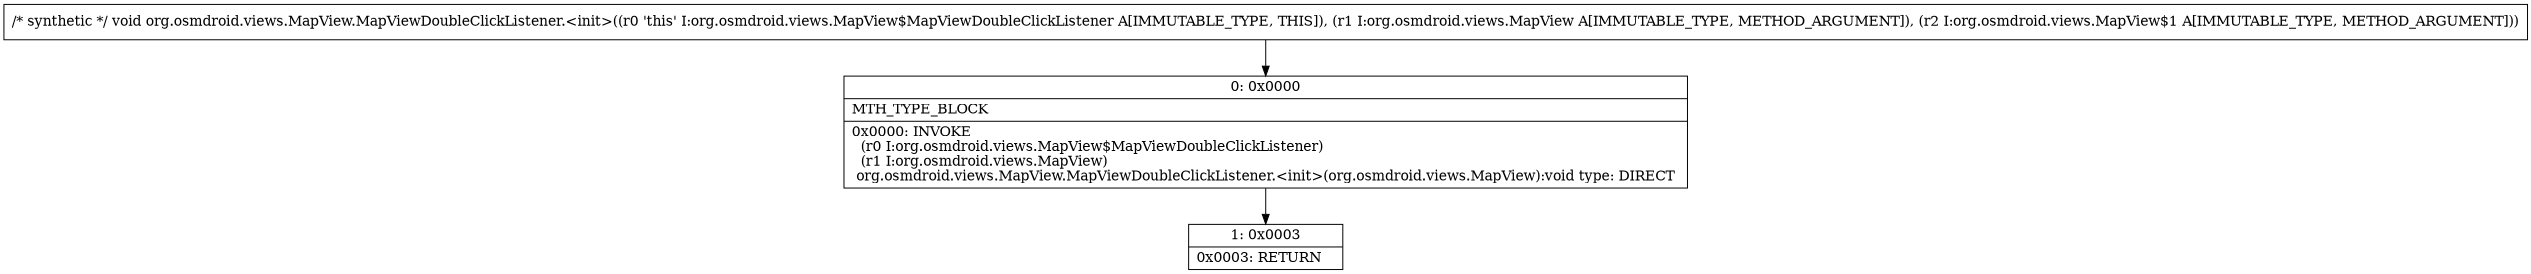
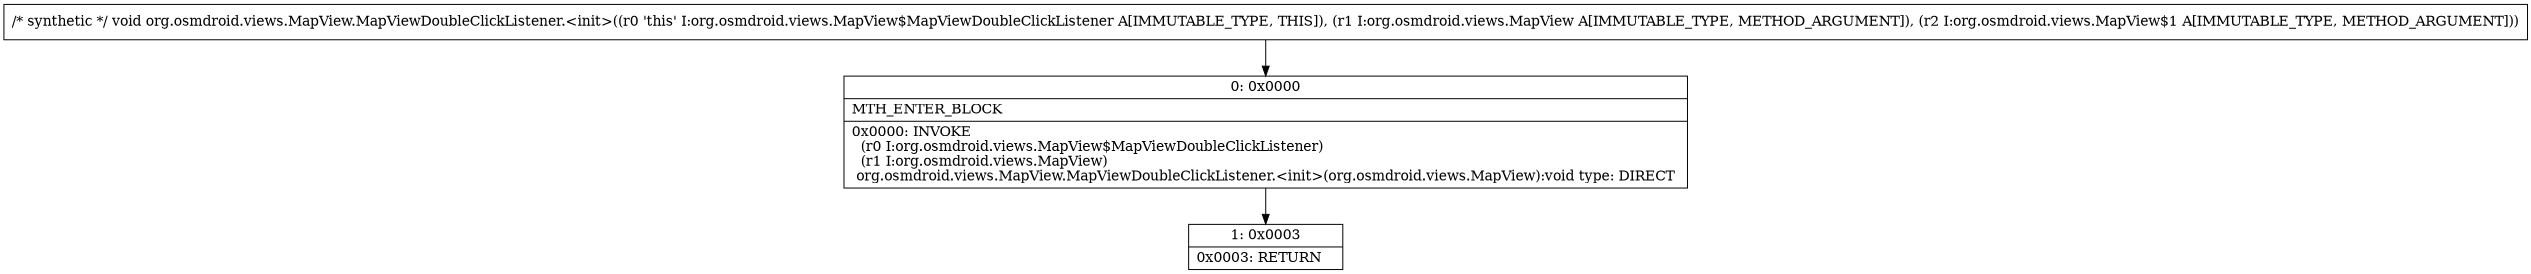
  digraph {
    node [shape=record]
-   n1 [label="{0\:\ 0x0000|MTH_TYPE_BLOCK\l|0x0000: INVOKE  \l  (r0 I:org.osmdroid.views.MapView$MapViewDoubleClickListener)\l  (r1 I:org.osmdroid.views.MapView)\l org.osmdroid.views.MapView.MapViewDoubleClickListener.\<init\>(org.osmdroid.views.MapView):void type: DIRECT \l}"]
+   n1 [label="{0\:\ 0x0000|MTH_ENTER_BLOCK\l|0x0000: INVOKE  \l  (r0 I:org.osmdroid.views.MapView$MapViewDoubleClickListener)\l  (r1 I:org.osmdroid.views.MapView)\l org.osmdroid.views.MapView.MapViewDoubleClickListener.\<init\>(org.osmdroid.views.MapView):void type: DIRECT \l}"]
    n2 [label="{1\:\ 0x0003|0x0003: RETURN   \l}"]
    n3 [label="{\/* synthetic *\/ void org.osmdroid.views.MapView.MapViewDoubleClickListener.\<init\>((r0 'this' I:org.osmdroid.views.MapView$MapViewDoubleClickListener A[IMMUTABLE_TYPE, THIS]), (r1 I:org.osmdroid.views.MapView A[IMMUTABLE_TYPE, METHOD_ARGUMENT]), (r2 I:org.osmdroid.views.MapView$1 A[IMMUTABLE_TYPE, METHOD_ARGUMENT])) }"]
    n1 -> n2
    n3 -> n1
  }
